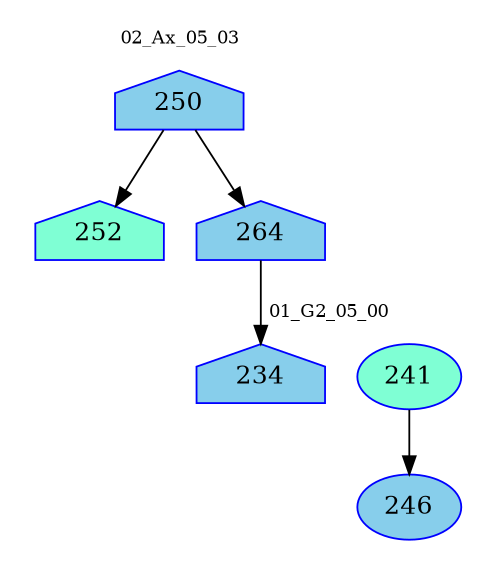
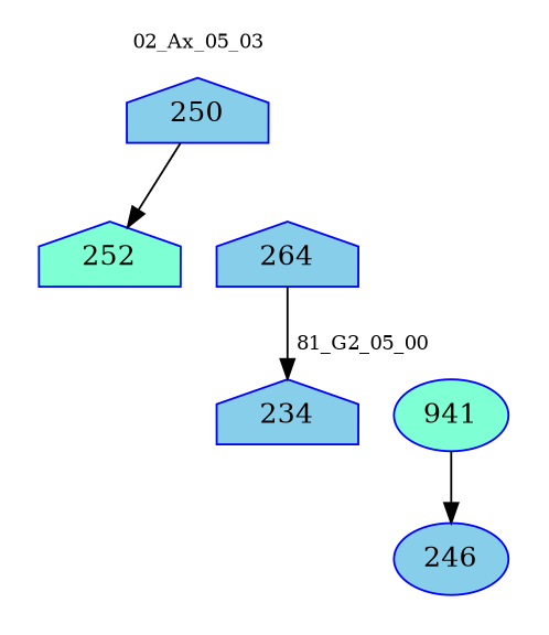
  digraph {
    node [color=blue fillcolor=skyblue shape=house style=filled]
    edge [color=black]
    n1 [label=250]
    n2 [fillcolor=aquamarine label=252]
    n3 [label=264]
-   n4 [fillcolor=aquamarine label=241 shape=ellipse]
+   n4 [fillcolor=aquamarine label=941 shape=ellipse]
    n5 [label=234]
    n6 [label=246 shape=ellipse]
    subgraph cluster_1 {
      color=white
      fontsize=10
      label="02_Ax_05_03"
      n1
      n2
      n3
    }
    subgraph cluster_2 {
      color=white
      fontsize=10
-     label="01_G2_05_00"
+     label="81_G2_05_00"
      n4
      n5
      n6
    }
    n1 -> n2
-   n1 -> n3
    n3 -> n5
    n4 -> n6
  }
